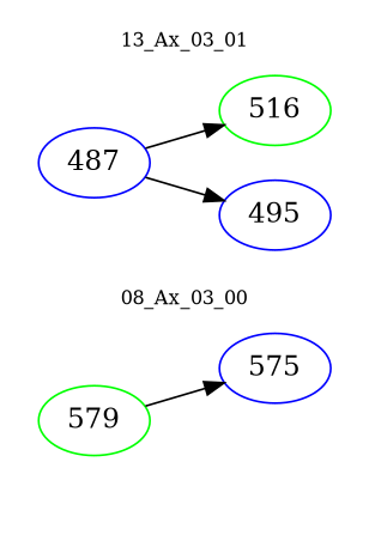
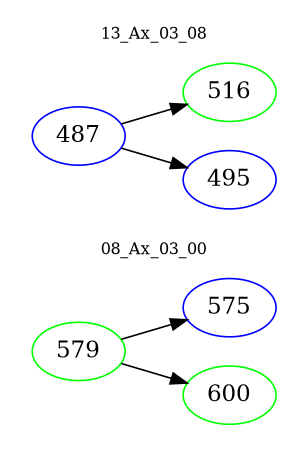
  digraph {
    rankdir=LR
    node [color=green]
    edge [color=black]
    n1 [label=579]
+   n2 [label=600]
    n3 [color=blue label=575]
    n4 [color=blue label=487]
    n5 [color=blue label=495]
    n6 [label=516]
    subgraph cluster_1 {
      color=white
      fontsize=10
      label="08_Ax_03_00"
      n1
+     n2
      n3
    }
    subgraph cluster_2 {
      color=white
      fontsize=10
-     label="13_Ax_03_01"
+     label="13_Ax_03_08"
      n4
      n5
      n6
    }
+   n1 -> n2
    n1 -> n3
    n4 -> n5
    n4 -> n6
  }
